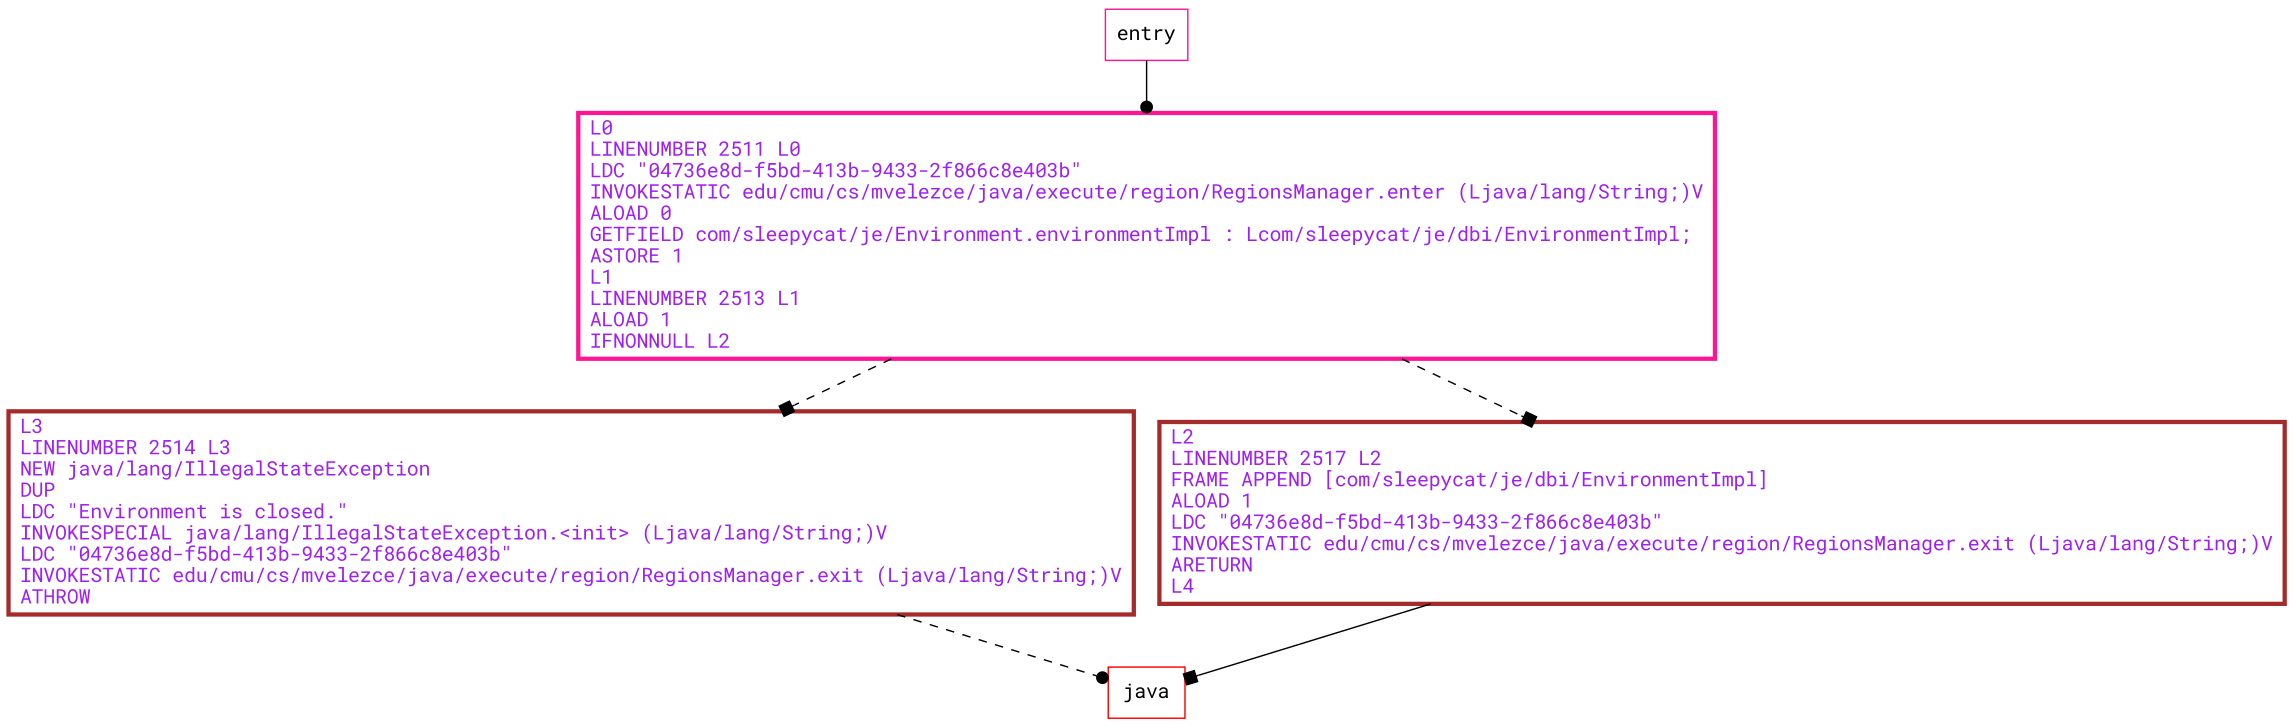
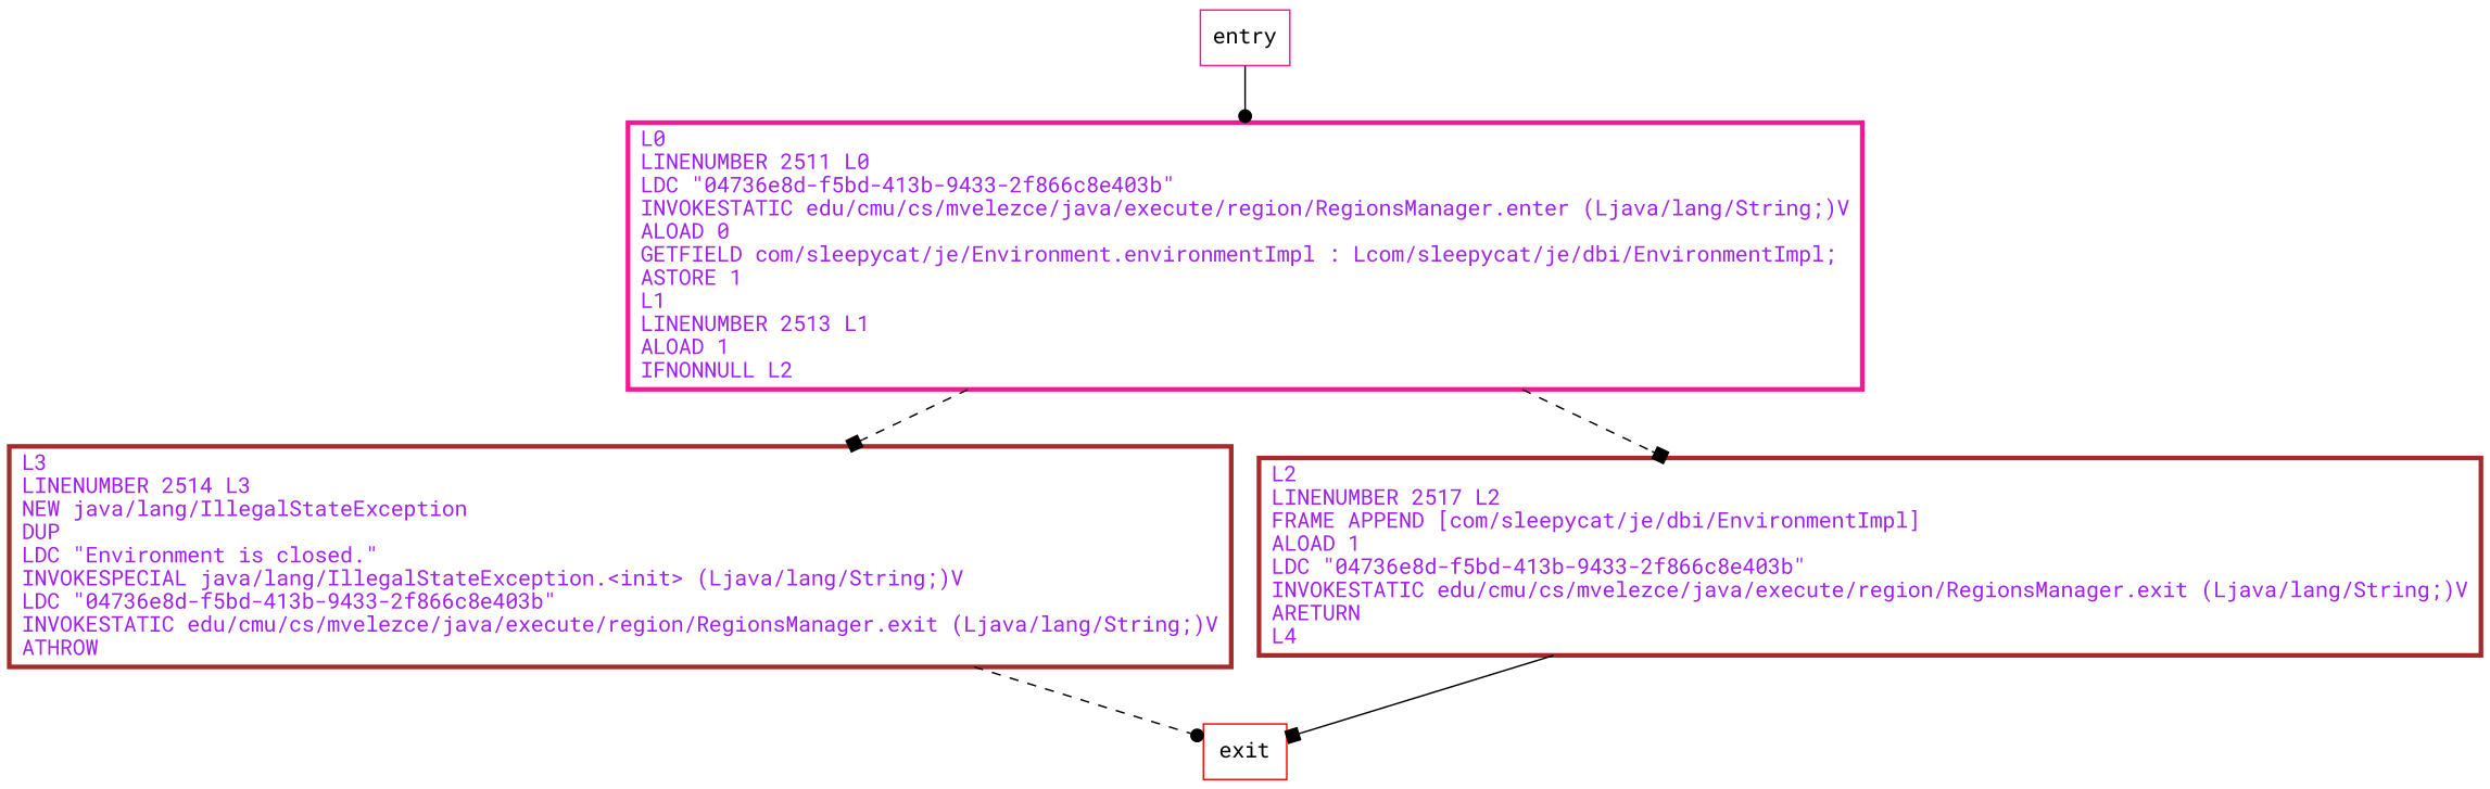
  digraph {
    fontname="Roboto Mono"
    node [color=brown fontcolor=purple penwidth=3 shape=record fontname="Roboto Mono"]
    edge [style=dashed arrowhead=box fontname="Roboto Mono"]
    n1 [label="L3\lLINENUMBER 2514 L3\lNEW java/lang/IllegalStateException\lDUP\lLDC \"Environment is closed.\"\lINVOKESPECIAL java/lang/IllegalStateException.\<init\> (Ljava/lang/String;)V\lLDC \"04736e8d-f5bd-413b-9433-2f866c8e403b\"\lINVOKESTATIC edu/cmu/cs/mvelezce/java/execute/region/RegionsManager.exit (Ljava/lang/String;)V\lATHROW\l"]
-   exit [color=red label=java fontcolor="" penwidth=""]
+   exit [color=red fontcolor="" penwidth=""]
    n3 [color=deeppink label="L0\lLINENUMBER 2511 L0\lLDC \"04736e8d-f5bd-413b-9433-2f866c8e403b\"\lINVOKESTATIC edu/cmu/cs/mvelezce/java/execute/region/RegionsManager.enter (Ljava/lang/String;)V\lALOAD 0\lGETFIELD com/sleepycat/je/Environment.environmentImpl : Lcom/sleepycat/je/dbi/EnvironmentImpl;\lASTORE 1\lL1\lLINENUMBER 2513 L1\lALOAD 1\lIFNONNULL L2\l"]
    n4 [label="L2\lLINENUMBER 2517 L2\lFRAME APPEND [com/sleepycat/je/dbi/EnvironmentImpl]\lALOAD 1\lLDC \"04736e8d-f5bd-413b-9433-2f866c8e403b\"\lINVOKESTATIC edu/cmu/cs/mvelezce/java/execute/region/RegionsManager.exit (Ljava/lang/String;)V\lARETURN\lL4\l"]
    entry [color=deeppink fontcolor="" penwidth=""]
    n1 -> exit [arrowhead=dot]
    n3 -> n1
    n3 -> n4
    n4 -> exit [style=solid]
    entry -> n3 [style=solid arrowhead=dot]
  }
